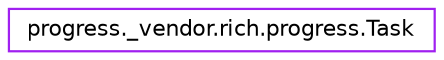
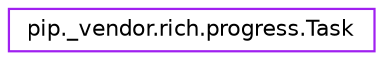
  digraph {
    rankdir=LR
-   n1 [color=purple fillcolor=white fontname=Helvetica fontsize=10 height=0.2 label="progress._vendor.rich.progress.Task" shape=box style=filled width=0.4]
+   n1 [color=purple fillcolor=white fontname=Helvetica fontsize=10 height=0.2 label="pip._vendor.rich.progress.Task" shape=box style=filled width=0.4]
  }
